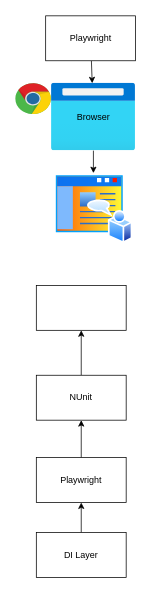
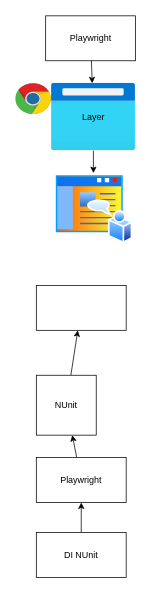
  <mxCell id="0" />
  <mxCell id="1" parent="0" />
  <mxCell id="2" value="" style="edgeStyle=none;html=1;" parent="1" source="3" target="5" edge="1"><mxGeometry relative="1" as="geometry" /></mxCell>
- <mxCell id="3" value="DI Layer" style="rounded=0;whiteSpace=wrap;html=1;" parent="1" vertex="1"><mxGeometry x="48" y="710" width="120" height="60" as="geometry" /></mxCell>
+ <mxCell id="3" value="DI NUnit" style="rounded=0;whiteSpace=wrap;html=1;" parent="1" vertex="1"><mxGeometry x="48" y="710" width="120" height="60" as="geometry" /></mxCell>
  <mxCell id="4" value="" style="edgeStyle=none;html=1;" parent="1" source="5" target="7" edge="1"><mxGeometry relative="1" as="geometry" /></mxCell>
  <mxCell id="5" value="Playwright" style="whiteSpace=wrap;html=1;rounded=0;" parent="1" vertex="1"><mxGeometry x="48" y="610" width="120" height="60" as="geometry" /></mxCell>
  <mxCell id="6" value="" style="edgeStyle=none;html=1;" parent="1" source="7" target="8" edge="1"><mxGeometry relative="1" as="geometry" /></mxCell>
- <mxCell id="7" value="NUnit" style="whiteSpace=wrap;html=1;rounded=0;" parent="1" vertex="1"><mxGeometry x="48" y="500" width="120" height="60" as="geometry" /></mxCell>
+ <mxCell id="7" value="NUnit" style="whiteSpace=wrap;html=1;rounded=0;" parent="1" vertex="1"><mxGeometry x="48" y="500" width="80" height="80" as="geometry" /></mxCell>
  <mxCell id="8" value="" style="whiteSpace=wrap;html=1;rounded=0;" parent="1" vertex="1"><mxGeometry x="48" y="380" width="120" height="60" as="geometry" /></mxCell>
  <mxCell id="9" value="" style="edgeStyle=none;html=1;" edge="1" parent="1" source="10" target="14"><mxGeometry relative="1" as="geometry" /></mxCell>
- <mxCell id="10" value="Browser&lt;br&gt;" style="aspect=fixed;html=1;points=[];align=center;image;fontSize=12;image=img/lib/azure2/general/Browser.svg;verticalAlign=middle;horizontal=1;labelPosition=center;verticalLabelPosition=middle;labelBackgroundColor=none;" vertex="1" parent="1"><mxGeometry x="68" y="110" width="112.5" height="90" as="geometry" /></mxCell>
+ <mxCell id="10" value="Layer&lt;br&gt;" style="aspect=fixed;html=1;points=[];align=center;image;fontSize=12;image=img/lib/azure2/general/Browser.svg;verticalAlign=middle;horizontal=1;labelPosition=center;verticalLabelPosition=middle;labelBackgroundColor=none;" vertex="1" parent="1"><mxGeometry x="68" y="110" width="112.5" height="90" as="geometry" /></mxCell>
  <mxCell id="11" value="" style="edgeStyle=none;html=1;" edge="1" parent="1" source="12" target="10"><mxGeometry relative="1" as="geometry" /></mxCell>
  <mxCell id="12" value="Playwright" style="whiteSpace=wrap;html=1;rounded=0;" vertex="1" parent="1"><mxGeometry x="60.5" y="20" width="120" height="60" as="geometry" /></mxCell>
  <mxCell id="13" value="" style="dashed=0;outlineConnect=0;html=1;align=center;labelPosition=center;verticalLabelPosition=bottom;verticalAlign=top;shape=mxgraph.weblogos.chrome;labelBackgroundColor=none;" vertex="1" parent="1"><mxGeometry x="20" y="110" width="48" height="42" as="geometry" /></mxCell>
  <mxCell id="14" value="" style="aspect=fixed;perimeter=ellipsePerimeter;html=1;align=center;shadow=0;dashed=0;spacingTop=3;image;image=img/lib/active_directory/home_page.svg;labelBackgroundColor=none;" vertex="1" parent="1"><mxGeometry x="71.75" y="230" width="105" height="94.5" as="geometry" /></mxCell>
